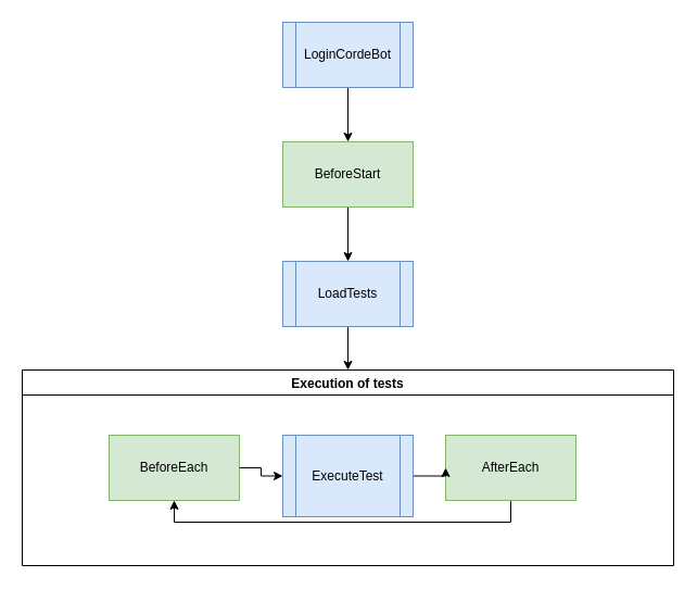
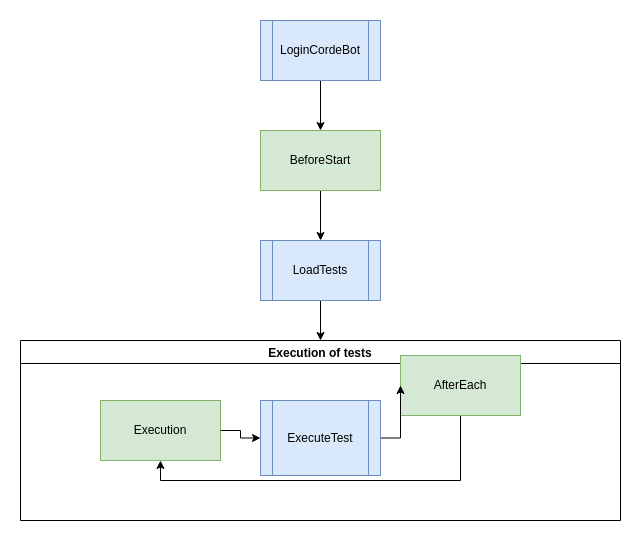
  <mxCell id="0" />
  <mxCell id="1" parent="0" />
  <mxCell id="2" value="" style="edgeStyle=orthogonalEdgeStyle;rounded=0;orthogonalLoop=1;jettySize=auto;html=1;" edge="1" parent="1" source="3" target="5"><mxGeometry relative="1" as="geometry" /></mxCell>
  <mxCell id="3" value="BeforeStart" style="rounded=0;whiteSpace=wrap;html=1;fillColor=#d5e8d4;strokeColor=#82b366;" parent="1" vertex="1"><mxGeometry x="260" y="130" width="120" height="60" as="geometry" /></mxCell>
  <mxCell id="4" style="edgeStyle=orthogonalEdgeStyle;rounded=0;orthogonalLoop=1;jettySize=auto;html=1;exitX=0.5;exitY=1;exitDx=0;exitDy=0;entryX=0.5;entryY=0;entryDx=0;entryDy=0;" parent="1" source="5" target="6" edge="1"><mxGeometry relative="1" as="geometry" /></mxCell>
  <mxCell id="5" value="LoadTests" style="shape=process;whiteSpace=wrap;html=1;backgroundOutline=1;fillColor=#dae8fc;strokeColor=#6c8ebf;" parent="1" vertex="1"><mxGeometry x="260" y="240" width="120" height="60" as="geometry" /></mxCell>
  <mxCell id="6" value="Execution of tests" style="swimlane;" parent="1" vertex="1"><mxGeometry x="20" y="340" width="600" height="180" as="geometry" /></mxCell>
- <mxCell id="7" value="BeforeEach" style="rounded=0;whiteSpace=wrap;html=1;fillColor=#d5e8d4;strokeColor=#82b366;" parent="6" vertex="1"><mxGeometry x="80" y="60" width="120" height="60" as="geometry" /></mxCell>
+ <mxCell id="7" value="Execution" style="rounded=0;whiteSpace=wrap;html=1;fillColor=#d5e8d4;strokeColor=#82b366;" parent="6" vertex="1"><mxGeometry x="80" y="60" width="120" height="60" as="geometry" /></mxCell>
  <mxCell id="8" style="edgeStyle=orthogonalEdgeStyle;rounded=0;orthogonalLoop=1;jettySize=auto;html=1;exitX=0.5;exitY=1;exitDx=0;exitDy=0;entryX=0.5;entryY=1;entryDx=0;entryDy=0;" parent="6" source="9" target="7" edge="1"><mxGeometry relative="1" as="geometry" /></mxCell>
- <mxCell id="9" value="AfterEach" style="rounded=0;whiteSpace=wrap;html=1;fillColor=#d5e8d4;strokeColor=#82b366;" parent="6" vertex="1"><mxGeometry x="390" y="60" width="120" height="60" as="geometry" /></mxCell>
+ <mxCell id="9" value="AfterEach" style="rounded=0;whiteSpace=wrap;html=1;fillColor=#d5e8d4;strokeColor=#82b366;" parent="6" vertex="1"><mxGeometry x="380" y="15" width="120" height="60" as="geometry" /></mxCell>
  <mxCell id="10" style="edgeStyle=orthogonalEdgeStyle;rounded=0;orthogonalLoop=1;jettySize=auto;html=1;exitX=1;exitY=0.5;exitDx=0;exitDy=0;entryX=0;entryY=0.5;entryDx=0;entryDy=0;" parent="6" source="11" target="9" edge="1"><mxGeometry relative="1" as="geometry" /></mxCell>
  <mxCell id="11" value="ExecuteTest" style="shape=process;whiteSpace=wrap;html=1;backgroundOutline=1;fillColor=#dae8fc;strokeColor=#6c8ebf;" parent="6" vertex="1"><mxGeometry x="240" y="60" width="120" height="75" as="geometry" /></mxCell>
  <mxCell id="12" style="edgeStyle=orthogonalEdgeStyle;rounded=0;orthogonalLoop=1;jettySize=auto;html=1;exitX=1;exitY=0.5;exitDx=0;exitDy=0;entryX=0;entryY=0.5;entryDx=0;entryDy=0;" parent="6" source="7" target="11" edge="1"><mxGeometry relative="1" as="geometry" /></mxCell>
  <mxCell id="13" style="edgeStyle=orthogonalEdgeStyle;rounded=0;orthogonalLoop=1;jettySize=auto;html=1;exitX=0.5;exitY=1;exitDx=0;exitDy=0;entryX=0.5;entryY=0;entryDx=0;entryDy=0;" edge="1" parent="1" source="14" target="3"><mxGeometry relative="1" as="geometry" /></mxCell>
  <mxCell id="14" value="LoginCordeBot" style="shape=process;whiteSpace=wrap;html=1;backgroundOutline=1;fillColor=#dae8fc;strokeColor=#6c8ebf;" parent="1" vertex="1"><mxGeometry x="260" y="20" width="120" height="60" as="geometry" /></mxCell>
